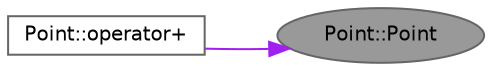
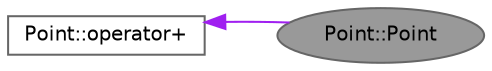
  digraph {
    rankdir=RL
    node [fontname=Helvetica fontsize=10 style=filled]
    n1 [color=gray40 fillcolor=grey60 fontcolor=black height=0.2 label="Point::Point" shape=ellipse width=0.4]
    n2 [color=grey40 fillcolor=white height=0.2 label="Point::operator+" shape=box width=0.4]
-   n1 -> n2 [color=purple dir=back fontname=Helvetica fontsize=10 labelfontname=Helvetica labelfontsize=10 style=solid]
+   n2 -> n1 [color=purple dir=back fontname=Helvetica fontsize=10 labelfontname=Helvetica labelfontsize=10 style=solid]
  }
